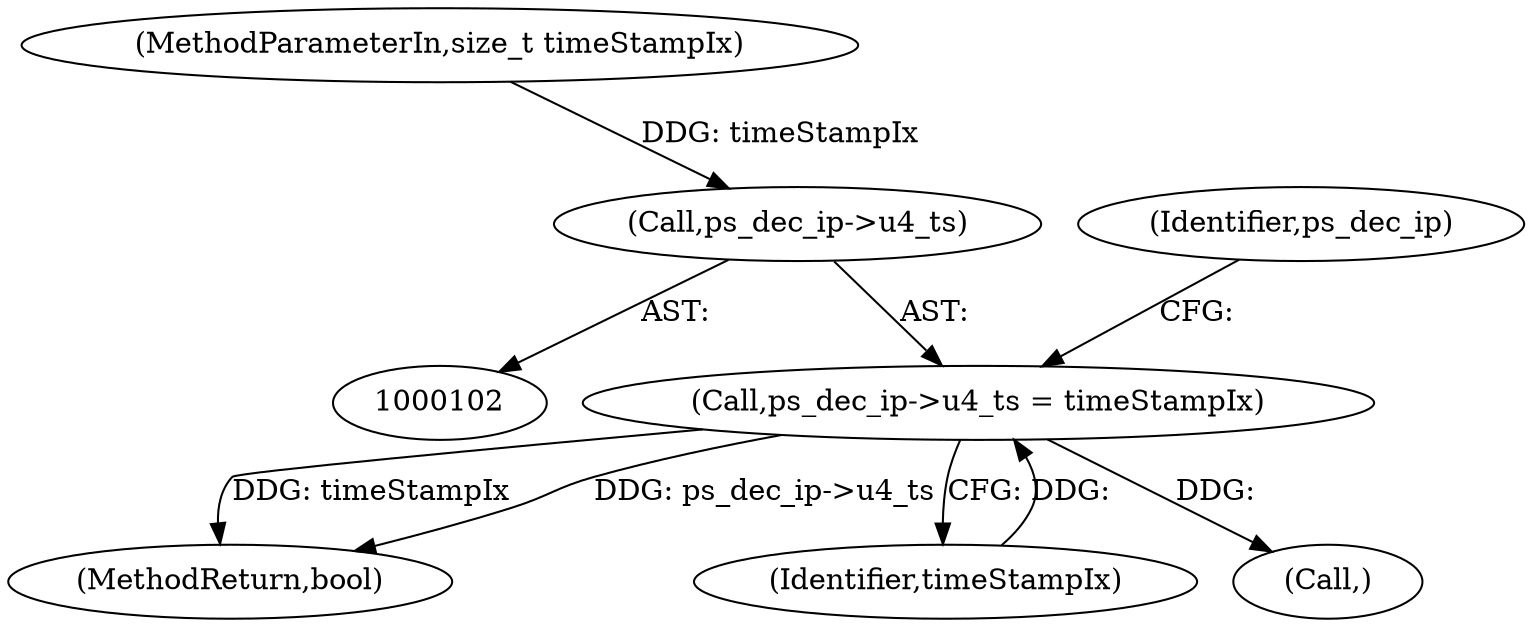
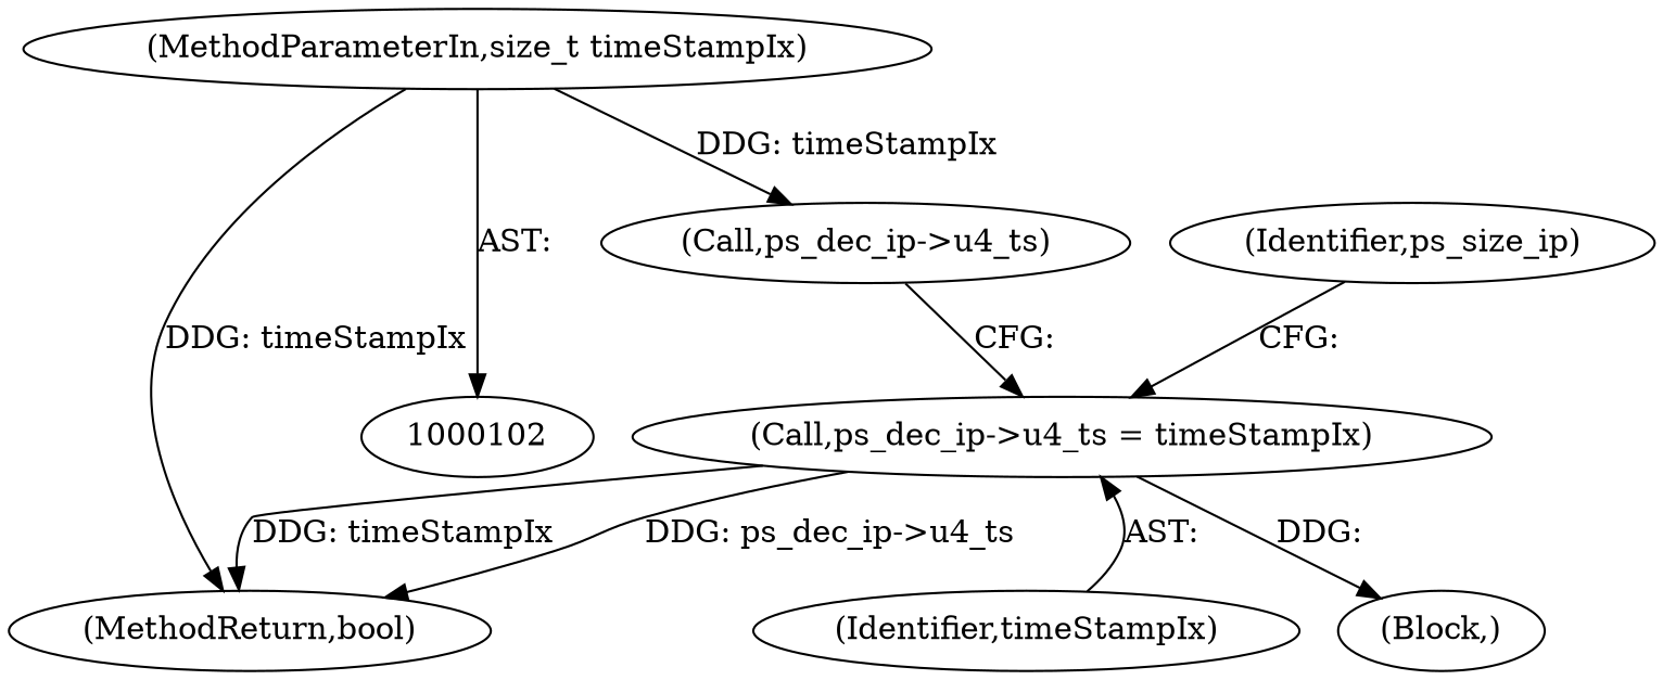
  digraph {
    n1 [label="(Call,ps_dec_ip->u4_ts = timeStampIx)"]
-   n2 [label="(Call,)"]
+   n2 [label="(Block,)"]
    n3 [label="(Identifier,timeStampIx)"]
    n4 [label="(MethodReturn,bool)"]
    n5 [label="(MethodParameterIn,size_t timeStampIx)"]
    1000102
    n7 [label="(Call,ps_dec_ip->u4_ts)"]
-   n8 [label="(Identifier,ps_dec_ip)"]
+   n8 [label="(Identifier,ps_size_ip)"]
    n1 -> n2 [label="DDG: "]
-   n1 -> n3 [label="CFG: "]
    n1 -> n4 [label="DDG: timeStampIx"]
    n1 -> n4 [label="DDG: ps_dec_ip->u4_ts"]
-   n3 -> n1 [label="DDG: "]
-   n7 -> 1000102 [label="AST: "]
+   n3 -> n1 [label="AST: "]
+   n5 -> n4 [label="DDG: timeStampIx"]
+   n5 -> 1000102 [label="AST: "]
    n5 -> n7 [label="DDG: timeStampIx"]
-   n7 -> n1 [label="AST: "]
+   n7 -> n1 [label="CFG: "]
    n8 -> n1 [label="CFG: "]
  }
